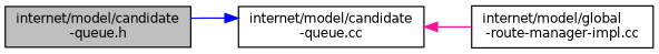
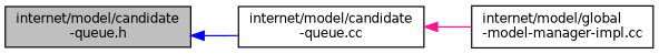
  digraph {
    rankdir=LR
    node [color=black fillcolor=white fontname=Helvetica fontsize=10 shape=record style=filled]
    edge [dir=back fontname=Helvetica fontsize=10 labelfontname=Helvetica labelfontsize=10 style=solid]
    n1 [fillcolor=grey75 fontcolor=black height=0.2 label="internet/model/candidate\l-queue.h" width=0.4]
    n2 [height=0.2 label="internet/model/candidate\l-queue.cc" width=0.4]
-   n3 [height=0.2 label="internet/model/global\l-route-manager-impl.cc" width=0.4]
-   n2 -> n1 [color=blue]
+   n3 [height=0.2 label="internet/model/global\l-model-manager-impl.cc" width=0.4]
+   n1 -> n2 [color=blue]
    n2 -> n3 [color=deeppink]
  }
